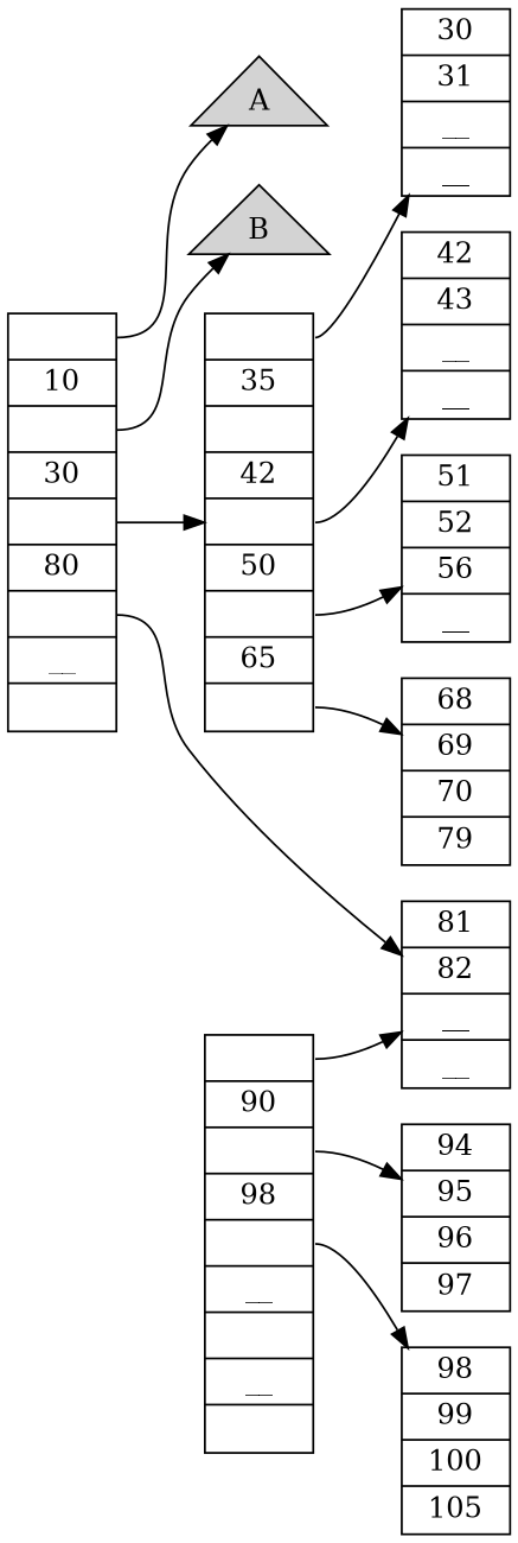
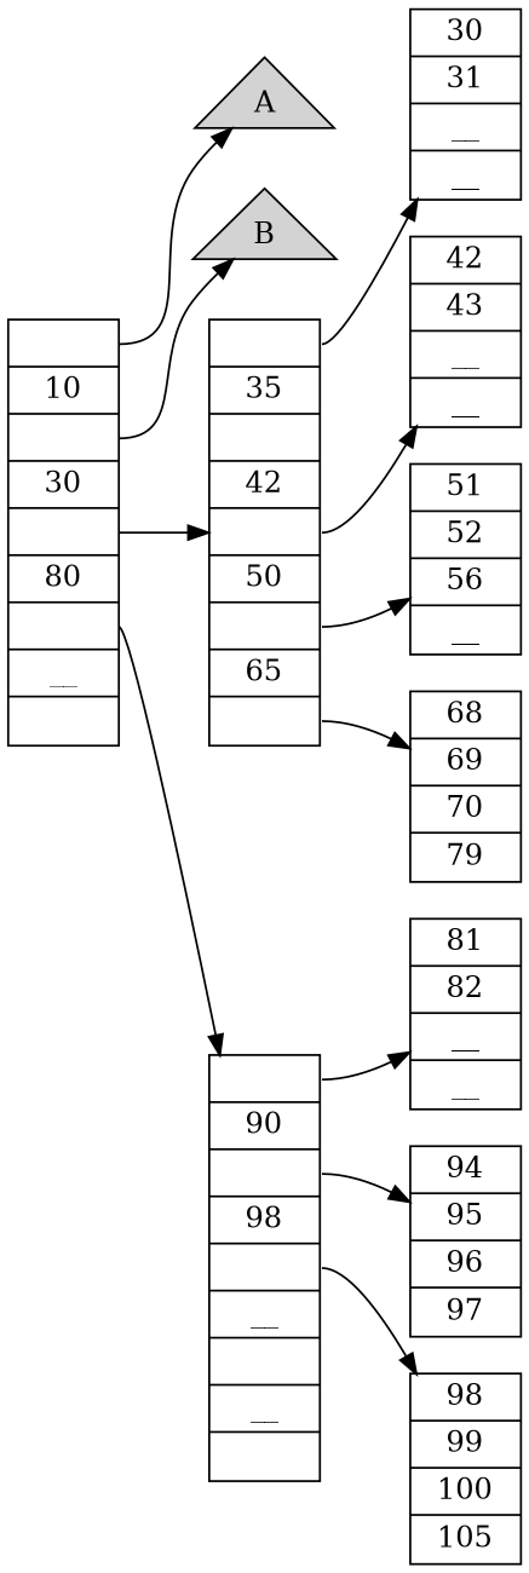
  digraph {
    rankdir=LR
    node [shape=record]
    edge [tailport=f0]
    n1 [label=A shape=triangle style=filled]
    n2 [label=B shape=triangle style=filled]
    n3 [label="<f0>|<f1> 10 |<f2>|<f3> 30 |<f4>|<f5> 80 |<f6>|<f7> __ |<f8>"]
    n4 [label="<f0>|<f1> 35 |<f2>|<f3> 42 |<f4>|<f5> 50 |<f6>|<f7> 65 |<f8>"]
    n5 [label="<f0>|<f1> 90 |<f2>|<f3> 98 |<f4>|<f5> __ |<f6>|<f7> __ |<f8>"]
    n6 [label="<f0> 30 |<f1> 31 |<f2> __ |<f4> __"]
    n7 [label="<f0> 42 |<f1> 43 |<f2> __ |<f4> __"]
    n8 [label="<f0> 51 |<f1> 52 |<f2> 56 |<f4> __"]
    n9 [label="<f0> 68 |<f1> 69 |<f2> 70 |<f4> 79"]
    n10 [label="<f0> 81 |<f1> 82 |<f2> __ |<f4> __"]
    n11 [label="<f0> 94 |<f1> 95 |<f2> 96 |<f4> 97"]
    n12 [label="<f0> 98 |<f1> 99 |<f2> 100|<f4> 105"]
    n3 -> n1
    n3 -> n2 [tailport=f2]
    n3 -> n4 [tailport=f4]
-   n3 -> n10 [tailport=f6]
+   n3 -> n5 [tailport=f6]
    n4 -> n6
    n4 -> n7 [tailport=f4]
    n4 -> n8 [tailport=f6]
    n4 -> n9 [tailport=f8]
    n5 -> n10
    n5 -> n11 [tailport=f2]
    n5 -> n12 [tailport=f4]
  }
